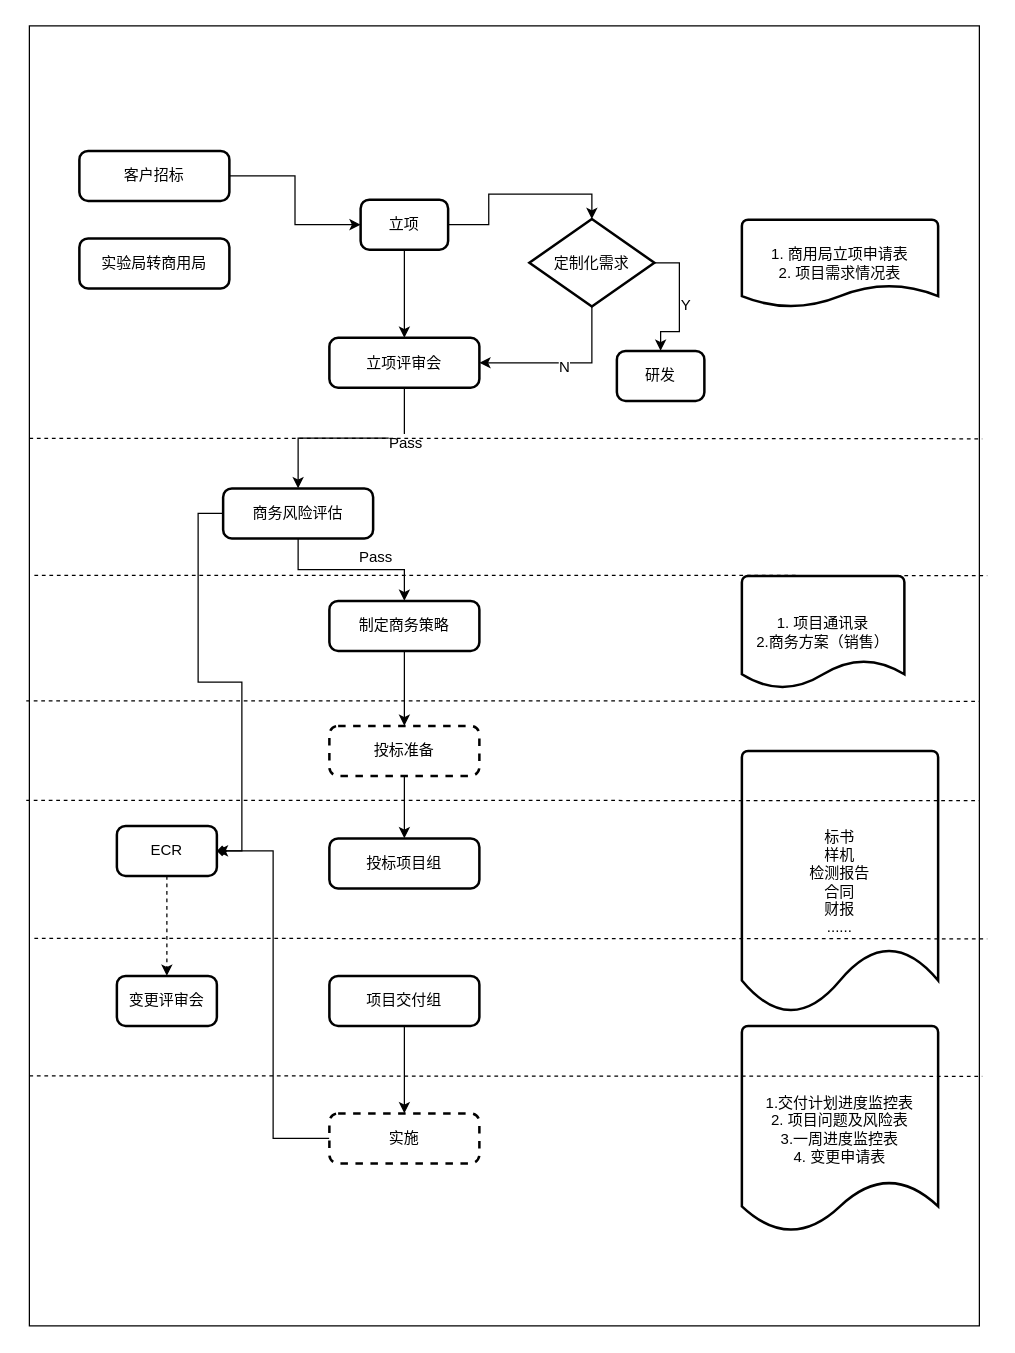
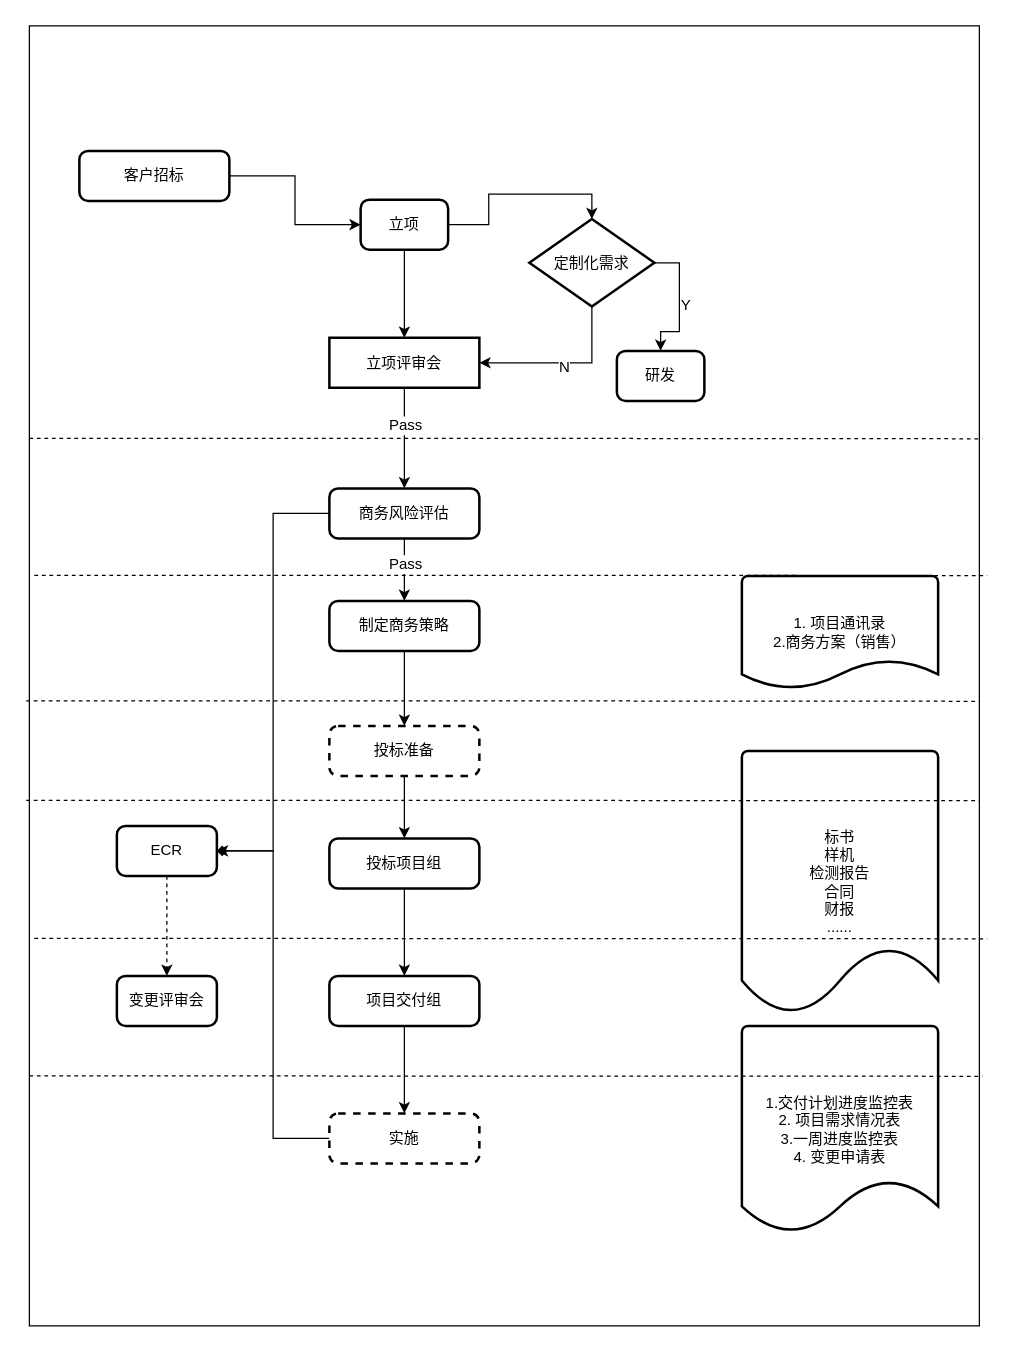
  <mxCell id="0" />
  <mxCell id="1" parent="0" />
  <mxCell id="2" value="" style="rounded=0;whiteSpace=wrap;html=1;" vertex="1" parent="1"><mxGeometry x="23" y="20" width="760" height="1040" as="geometry" /></mxCell>
  <mxCell id="3" value="" style="edgeStyle=orthogonalEdgeStyle;rounded=0;orthogonalLoop=1;jettySize=auto;html=1;entryX=0;entryY=0.5;entryDx=0;entryDy=0;" parent="1" source="4" target="7" edge="1"><mxGeometry relative="1" as="geometry"><mxPoint x="273" y="179.5" as="targetPoint" /></mxGeometry></mxCell>
  <mxCell id="4" value="客户招标" style="rounded=1;whiteSpace=wrap;html=1;absoluteArcSize=1;arcSize=14;strokeWidth=2;" parent="1" vertex="1"><mxGeometry x="63" y="120" width="120" height="40" as="geometry" /></mxCell>
  <mxCell id="5" style="edgeStyle=orthogonalEdgeStyle;rounded=0;orthogonalLoop=1;jettySize=auto;html=1;exitX=1;exitY=0.5;exitDx=0;exitDy=0;entryX=0.5;entryY=0;entryDx=0;entryDy=0;entryPerimeter=0;" parent="1" source="7" target="16" edge="1"><mxGeometry relative="1" as="geometry" /></mxCell>
  <mxCell id="6" style="edgeStyle=orthogonalEdgeStyle;rounded=0;orthogonalLoop=1;jettySize=auto;html=1;" parent="1" source="7" target="11" edge="1"><mxGeometry relative="1" as="geometry" /></mxCell>
  <mxCell id="7" value="立项" style="rounded=1;whiteSpace=wrap;html=1;absoluteArcSize=1;arcSize=14;strokeWidth=2;direction=east;rotation=0;" parent="1" vertex="1"><mxGeometry x="288" y="159" width="70" height="40" as="geometry" /></mxCell>
- <mxCell id="8" value="实验局转商用局" style="rounded=1;whiteSpace=wrap;html=1;absoluteArcSize=1;arcSize=14;strokeWidth=2;" parent="1" vertex="1"><mxGeometry x="63" y="190" width="120" height="40" as="geometry" /></mxCell>
  <mxCell id="9" style="edgeStyle=orthogonalEdgeStyle;rounded=0;orthogonalLoop=1;jettySize=auto;html=1;exitX=0.5;exitY=1;exitDx=0;exitDy=0;entryX=0.5;entryY=0;entryDx=0;entryDy=0;" parent="1" source="11" target="23" edge="1"><mxGeometry relative="1" as="geometry"><mxPoint x="383" y="380" as="targetPoint" /></mxGeometry></mxCell>
  <mxCell id="10" value="Pass" style="text;html=1;resizable=0;points=[];align=center;verticalAlign=middle;labelBackgroundColor=#ffffff;" parent="9" vertex="1" connectable="0"><mxGeometry x="-0.678" relative="1" as="geometry"><mxPoint y="17" as="offset" /></mxGeometry></mxCell>
- <mxCell id="11" value="立项评审会" style="rounded=1;whiteSpace=wrap;html=1;absoluteArcSize=1;arcSize=14;strokeWidth=2;" parent="1" vertex="1"><mxGeometry x="263" y="269.5" width="120" height="40" as="geometry" /></mxCell>
+ <mxCell id="11" value="立项评审会" style="whiteSpace=wrap;html=1;absoluteArcSize=1;arcSize=14;strokeWidth=2;rounded=0;" parent="1" vertex="1"><mxGeometry x="263" y="269.5" width="120" height="40" as="geometry" /></mxCell>
  <mxCell id="12" style="edgeStyle=orthogonalEdgeStyle;rounded=0;orthogonalLoop=1;jettySize=auto;html=1;exitX=0.5;exitY=1;exitDx=0;exitDy=0;exitPerimeter=0;entryX=1;entryY=0.5;entryDx=0;entryDy=0;" parent="1" source="16" target="11" edge="1"><mxGeometry relative="1" as="geometry" /></mxCell>
  <mxCell id="13" value="N&lt;br&gt;" style="text;html=1;resizable=0;points=[];align=center;verticalAlign=middle;labelBackgroundColor=#ffffff;" parent="12" vertex="1" connectable="0"><mxGeometry x="0.012" y="3" relative="1" as="geometry"><mxPoint as="offset" /></mxGeometry></mxCell>
  <mxCell id="14" style="edgeStyle=orthogonalEdgeStyle;rounded=0;orthogonalLoop=1;jettySize=auto;html=1;exitX=1;exitY=0.5;exitDx=0;exitDy=0;exitPerimeter=0;entryX=0.5;entryY=0;entryDx=0;entryDy=0;" parent="1" source="16" target="17" edge="1"><mxGeometry relative="1" as="geometry" /></mxCell>
  <mxCell id="15" value="Y" style="text;html=1;resizable=0;points=[];align=center;verticalAlign=middle;labelBackgroundColor=#ffffff;" parent="14" vertex="1" connectable="0"><mxGeometry y="-4" relative="1" as="geometry"><mxPoint x="8" y="1" as="offset" /></mxGeometry></mxCell>
  <mxCell id="16" value="定制化需求" style="strokeWidth=2;html=1;shape=mxgraph.flowchart.decision;whiteSpace=wrap;" parent="1" vertex="1"><mxGeometry x="423" y="174.5" width="100" height="70" as="geometry" /></mxCell>
  <mxCell id="17" value="研发" style="rounded=1;whiteSpace=wrap;html=1;absoluteArcSize=1;arcSize=14;strokeWidth=2;direction=east;rotation=0;" parent="1" vertex="1"><mxGeometry x="493" y="280" width="70" height="40" as="geometry" /></mxCell>
  <mxCell id="18" style="edgeStyle=orthogonalEdgeStyle;rounded=0;orthogonalLoop=1;jettySize=auto;html=1;exitX=0.5;exitY=1;exitDx=0;exitDy=0;entryX=0.5;entryY=0;entryDx=0;entryDy=0;" parent="1" source="19" target="29" edge="1"><mxGeometry relative="1" as="geometry" /></mxCell>
  <mxCell id="19" value="制定商务策略" style="rounded=1;whiteSpace=wrap;html=1;absoluteArcSize=1;arcSize=14;strokeWidth=2;" parent="1" vertex="1"><mxGeometry x="263" y="480" width="120" height="40" as="geometry" /></mxCell>
  <mxCell id="20" style="edgeStyle=orthogonalEdgeStyle;rounded=0;orthogonalLoop=1;jettySize=auto;html=1;exitX=0;exitY=0.5;exitDx=0;exitDy=0;entryX=1;entryY=0.5;entryDx=0;entryDy=0;endArrow=diamond;" edge="1" parent="1" source="23" target="33"><mxGeometry relative="1" as="geometry" /></mxCell>
  <mxCell id="21" style="edgeStyle=orthogonalEdgeStyle;rounded=0;orthogonalLoop=1;jettySize=auto;html=1;exitX=0.5;exitY=1;exitDx=0;exitDy=0;" edge="1" parent="1" source="23" target="19"><mxGeometry relative="1" as="geometry" /></mxCell>
  <mxCell id="22" value="Pass" style="text;html=1;resizable=0;points=[];align=center;verticalAlign=middle;labelBackgroundColor=#ffffff;" vertex="1" connectable="0" parent="21"><mxGeometry x="0.266" y="-1" relative="1" as="geometry"><mxPoint x="1" y="-12" as="offset" /></mxGeometry></mxCell>
- <mxCell id="23" value="商务风险评估" style="rounded=1;whiteSpace=wrap;html=1;absoluteArcSize=1;arcSize=14;strokeWidth=2;" parent="1" vertex="1"><mxGeometry x="178" y="390" width="120" height="40" as="geometry" /></mxCell>
+ <mxCell id="23" value="商务风险评估" style="rounded=1;whiteSpace=wrap;html=1;absoluteArcSize=1;arcSize=14;strokeWidth=2;" parent="1" vertex="1"><mxGeometry x="263" y="390" width="120" height="40" as="geometry" /></mxCell>
  <mxCell id="24" style="edgeStyle=orthogonalEdgeStyle;rounded=0;orthogonalLoop=1;jettySize=auto;html=1;exitX=0.5;exitY=1;exitDx=0;exitDy=0;" parent="1" source="25" target="31" edge="1"><mxGeometry relative="1" as="geometry" /></mxCell>
  <mxCell id="25" value="项目交付组" style="rounded=1;whiteSpace=wrap;html=1;absoluteArcSize=1;arcSize=14;strokeWidth=2;" parent="1" vertex="1"><mxGeometry x="263" y="780" width="120" height="40" as="geometry" /></mxCell>
+ <mxCell id="26" style="edgeStyle=orthogonalEdgeStyle;rounded=0;orthogonalLoop=1;jettySize=auto;html=1;exitX=0.5;exitY=1;exitDx=0;exitDy=0;entryX=0.5;entryY=0;entryDx=0;entryDy=0;" parent="1" source="27" target="25" edge="1"><mxGeometry relative="1" as="geometry" /></mxCell>
  <mxCell id="27" value="投标项目组" style="rounded=1;whiteSpace=wrap;html=1;absoluteArcSize=1;arcSize=14;strokeWidth=2;" parent="1" vertex="1"><mxGeometry x="263" y="670" width="120" height="40" as="geometry" /></mxCell>
  <mxCell id="28" style="edgeStyle=orthogonalEdgeStyle;rounded=0;orthogonalLoop=1;jettySize=auto;html=1;exitX=0.5;exitY=1;exitDx=0;exitDy=0;entryX=0.5;entryY=0;entryDx=0;entryDy=0;" parent="1" source="29" target="27" edge="1"><mxGeometry relative="1" as="geometry" /></mxCell>
  <mxCell id="29" value="投标准备" style="rounded=1;whiteSpace=wrap;html=1;absoluteArcSize=1;arcSize=14;strokeWidth=2;dashed=1;" parent="1" vertex="1"><mxGeometry x="263" y="580" width="120" height="40" as="geometry" /></mxCell>
  <mxCell id="30" style="edgeStyle=orthogonalEdgeStyle;rounded=0;orthogonalLoop=1;jettySize=auto;html=1;entryX=1;entryY=0.5;entryDx=0;entryDy=0;" edge="1" parent="1" source="31" target="33"><mxGeometry relative="1" as="geometry" /></mxCell>
  <mxCell id="31" value="实施" style="rounded=1;whiteSpace=wrap;html=1;absoluteArcSize=1;arcSize=14;strokeWidth=2;dashed=1;" parent="1" vertex="1"><mxGeometry x="263" y="890" width="120" height="40" as="geometry" /></mxCell>
  <mxCell id="32" style="edgeStyle=orthogonalEdgeStyle;rounded=0;orthogonalLoop=1;jettySize=auto;html=1;exitX=0.5;exitY=1;exitDx=0;exitDy=0;entryX=0.5;entryY=0;entryDx=0;entryDy=0;dashed=1;" parent="1" source="33" target="34" edge="1"><mxGeometry relative="1" as="geometry" /></mxCell>
  <mxCell id="33" value="ECR" style="rounded=1;whiteSpace=wrap;html=1;absoluteArcSize=1;arcSize=14;strokeWidth=2;" parent="1" vertex="1"><mxGeometry x="93" y="660" width="80" height="40" as="geometry" /></mxCell>
  <mxCell id="34" value="变更评审会" style="rounded=1;whiteSpace=wrap;html=1;absoluteArcSize=1;arcSize=14;strokeWidth=2;" parent="1" vertex="1"><mxGeometry x="93" y="780" width="80" height="40" as="geometry" /></mxCell>
- <mxCell id="35" value="&lt;span style=&quot;white-space: normal&quot;&gt;1. 商用局立项申请表&lt;/span&gt;&lt;br style=&quot;white-space: normal&quot;&gt;&lt;span style=&quot;white-space: normal&quot;&gt;2. 项目需求情况表&lt;/span&gt;" style="strokeWidth=2;html=1;shape=mxgraph.flowchart.document2;whiteSpace=wrap;size=0.25;" parent="1" vertex="1"><mxGeometry x="593" y="175" width="157" height="70" as="geometry" /></mxCell>
- <mxCell id="36" value="1.交付计划进度监控表&lt;br&gt;&lt;span style=&quot;white-space: normal&quot;&gt;2. 项目问题及风险表&lt;/span&gt;&lt;br style=&quot;white-space: normal&quot;&gt;&lt;span style=&quot;white-space: normal&quot;&gt;3.一周进度监控表&lt;/span&gt;&lt;br style=&quot;white-space: normal&quot;&gt;&lt;span style=&quot;white-space: normal&quot;&gt;4. 变更申请表&lt;/span&gt;" style="strokeWidth=2;html=1;shape=mxgraph.flowchart.document2;whiteSpace=wrap;size=0.25;" vertex="1" parent="1"><mxGeometry x="593" y="820" width="157" height="165" as="geometry" /></mxCell>
- <mxCell id="37" value="1. 项目通讯录&lt;br&gt;2.商务方案（销售）" style="strokeWidth=2;html=1;shape=mxgraph.flowchart.document2;whiteSpace=wrap;size=0.25;" vertex="1" parent="1"><mxGeometry x="593" y="460" width="130" height="90" as="geometry" /></mxCell>
+ <mxCell id="36" value="1.交付计划进度监控表&lt;br&gt;&lt;span style=&quot;white-space: normal&quot;&gt;2. 项目需求情况表&lt;/span&gt;&lt;br style=&quot;white-space: normal&quot;&gt;&lt;span style=&quot;white-space: normal&quot;&gt;3.一周进度监控表&lt;/span&gt;&lt;br style=&quot;white-space: normal&quot;&gt;&lt;span style=&quot;white-space: normal&quot;&gt;4. 变更申请表&lt;/span&gt;" style="strokeWidth=2;html=1;shape=mxgraph.flowchart.document2;whiteSpace=wrap;size=0.25;" vertex="1" parent="1"><mxGeometry x="593" y="820" width="157" height="165" as="geometry" /></mxCell>
+ <mxCell id="37" value="1. 项目通讯录&lt;br&gt;2.商务方案（销售）" style="strokeWidth=2;html=1;shape=mxgraph.flowchart.document2;whiteSpace=wrap;size=0.25;" vertex="1" parent="1"><mxGeometry x="593" y="460" width="157" height="90" as="geometry" /></mxCell>
  <mxCell id="38" value="标书&lt;br&gt;样机&lt;br&gt;检测报告&lt;br&gt;合同&lt;br&gt;财报&lt;br&gt;......&lt;br&gt;" style="strokeWidth=2;html=1;shape=mxgraph.flowchart.document2;whiteSpace=wrap;size=0.25;" vertex="1" parent="1"><mxGeometry x="593" y="600" width="157" height="210" as="geometry" /></mxCell>
  <mxCell id="39" value="" style="endArrow=none;dashed=1;html=1;entryX=1.003;entryY=0.808;entryDx=0;entryDy=0;entryPerimeter=0;" edge="1" parent="1" target="2"><mxGeometry width="50" height="50" relative="1" as="geometry"><mxPoint x="23" y="860" as="sourcePoint" /><mxPoint x="73" y="810" as="targetPoint" /></mxGeometry></mxCell>
  <mxCell id="40" value="" style="endArrow=none;dashed=1;html=1;entryX=1.003;entryY=0.808;entryDx=0;entryDy=0;entryPerimeter=0;" edge="1" parent="1"><mxGeometry width="50" height="50" relative="1" as="geometry"><mxPoint x="27" y="750" as="sourcePoint" /><mxPoint x="789.28" y="750.32" as="targetPoint" /></mxGeometry></mxCell>
  <mxCell id="41" value="" style="endArrow=none;dashed=1;html=1;entryX=1.003;entryY=0.808;entryDx=0;entryDy=0;entryPerimeter=0;" edge="1" parent="1"><mxGeometry width="50" height="50" relative="1" as="geometry"><mxPoint x="20.5" y="639.5" as="sourcePoint" /><mxPoint x="782.78" y="639.82" as="targetPoint" /></mxGeometry></mxCell>
  <mxCell id="42" value="" style="endArrow=none;dashed=1;html=1;entryX=1.003;entryY=0.808;entryDx=0;entryDy=0;entryPerimeter=0;" edge="1" parent="1"><mxGeometry width="50" height="50" relative="1" as="geometry"><mxPoint x="20.5" y="560" as="sourcePoint" /><mxPoint x="782.78" y="560.32" as="targetPoint" /><Array as="points"><mxPoint x="380.5" y="560" /></Array></mxGeometry></mxCell>
  <mxCell id="43" value="" style="endArrow=none;dashed=1;html=1;entryX=1.003;entryY=0.808;entryDx=0;entryDy=0;entryPerimeter=0;" edge="1" parent="1"><mxGeometry width="50" height="50" relative="1" as="geometry"><mxPoint x="27" y="459.5" as="sourcePoint" /><mxPoint x="789.28" y="459.82" as="targetPoint" /><Array as="points"><mxPoint x="387" y="459.5" /></Array></mxGeometry></mxCell>
  <mxCell id="44" value="" style="endArrow=none;dashed=1;html=1;entryX=1.003;entryY=0.808;entryDx=0;entryDy=0;entryPerimeter=0;" edge="1" parent="1"><mxGeometry width="50" height="50" relative="1" as="geometry"><mxPoint x="23" y="350" as="sourcePoint" /><mxPoint x="785.28" y="350.32" as="targetPoint" /><Array as="points"><mxPoint x="383" y="350" /></Array></mxGeometry></mxCell>
